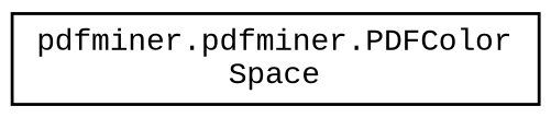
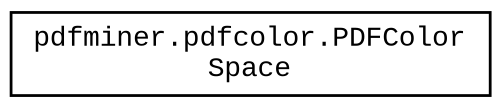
  digraph {
    rankdir=LR
    fontname="Liberation Mono"
-   n1 [color=black fillcolor=white fontname="Liberation Mono" fontsize=10 height=0.2 label="pdfminer.pdfminer.PDFColor\lSpace" shape=record style=filled width=0.4]
+   n1 [color=black fillcolor=white fontname="Liberation Mono" fontsize=10 height=0.2 label="pdfminer.pdfcolor.PDFColor\lSpace" shape=record style=filled width=0.4]
  }
